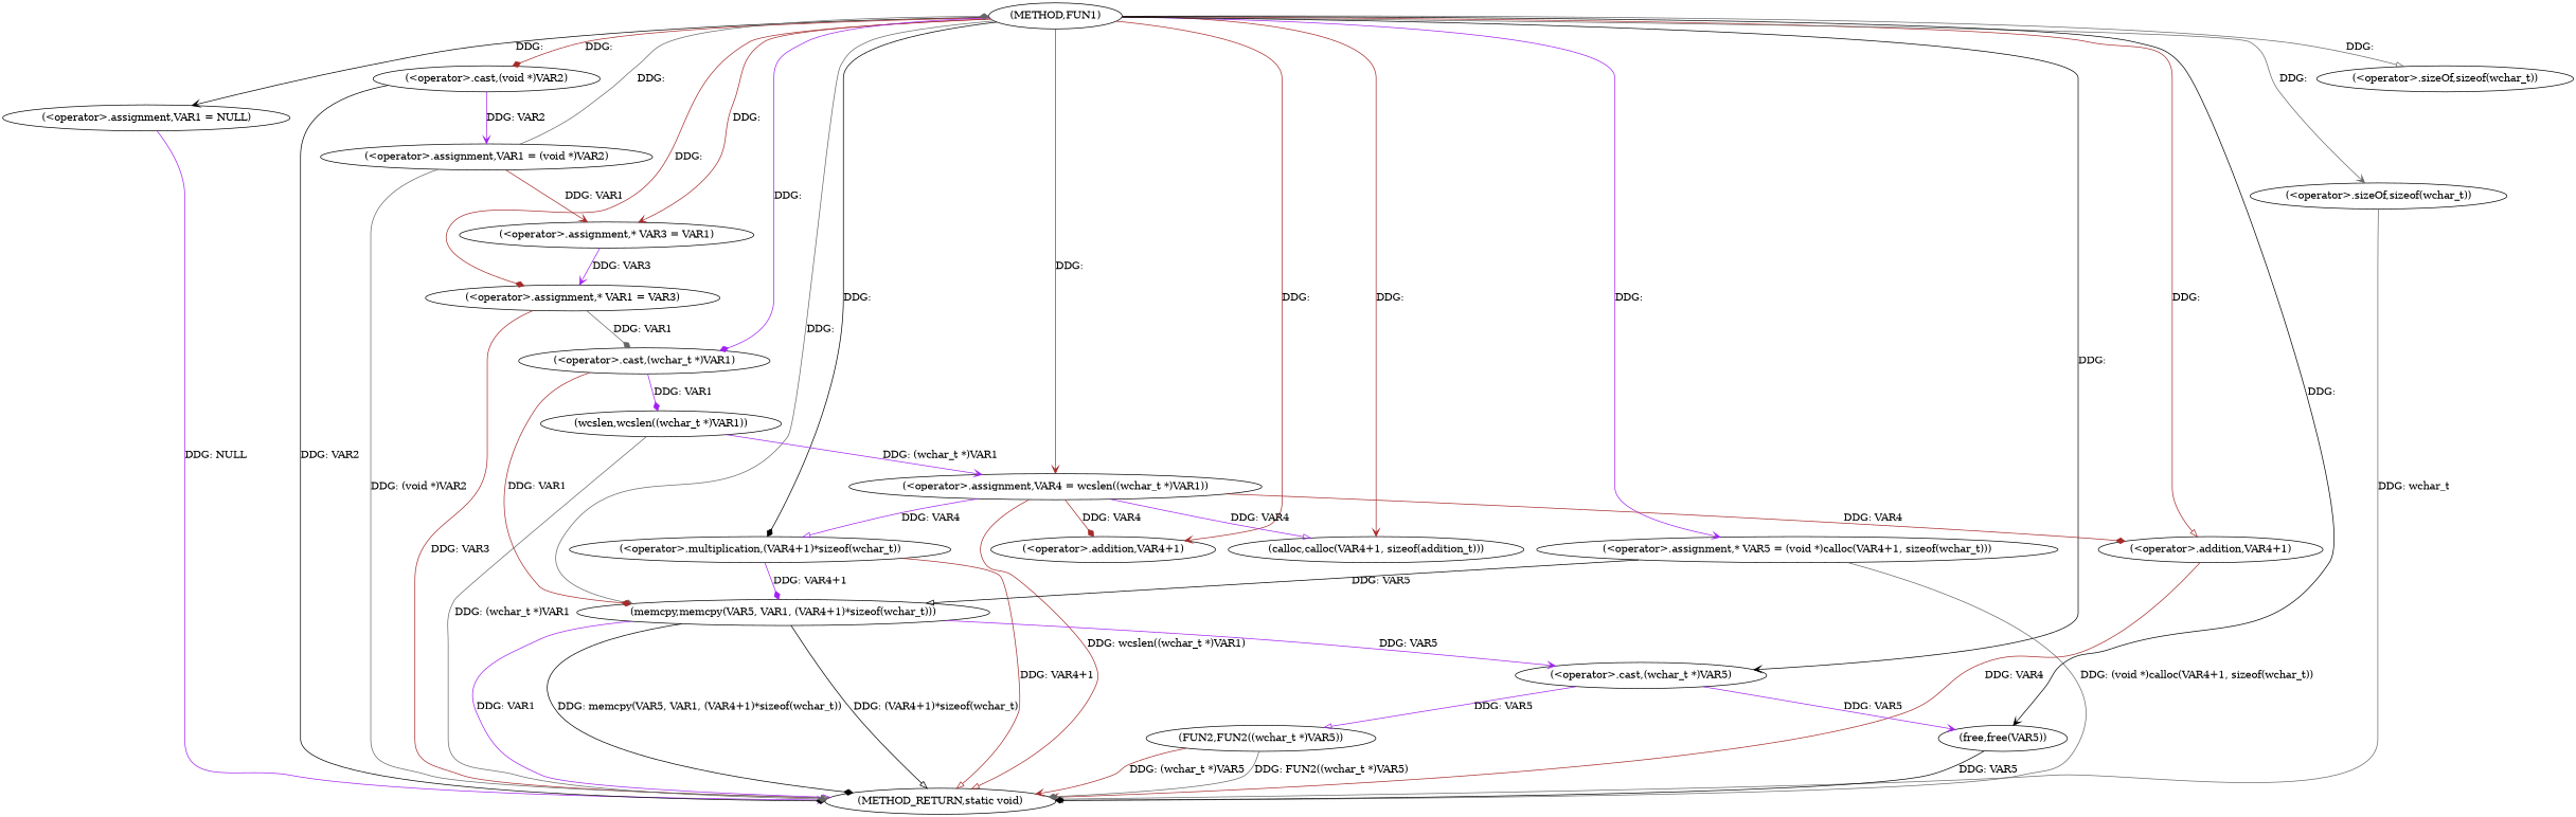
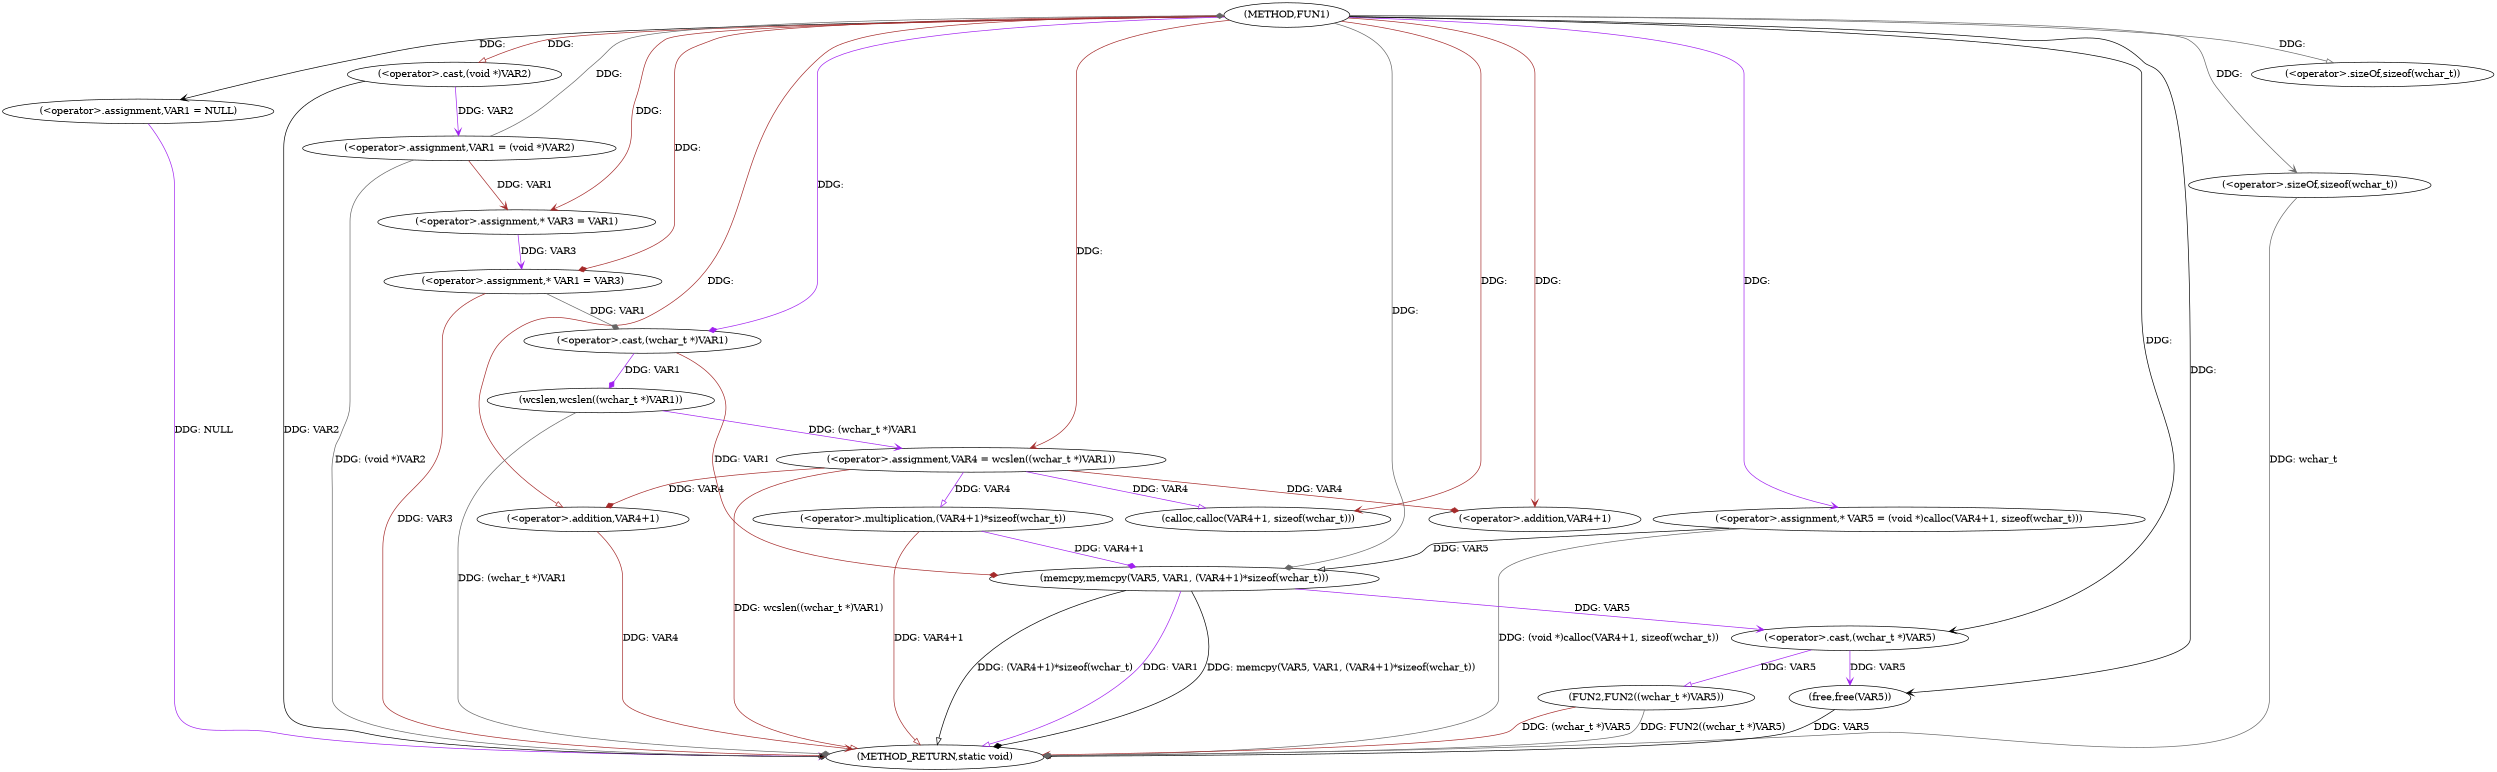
  digraph {
    edge [arrowhead=vee color=brown]
    n1 [label="(METHOD,FUN1)"]
    n2 [label="(<operator>.assignment,VAR1 = NULL)"]
    n3 [label="(<operator>.cast,(void *)VAR2)"]
    n4 [label="(<operator>.assignment,* VAR3 = VAR1)"]
    n5 [label="(<operator>.assignment,* VAR1 = VAR3)"]
    n6 [label="(<operator>.assignment,VAR4 = wcslen((wchar_t *)VAR1))"]
    n7 [label="(<operator>.cast,(wchar_t *)VAR1)"]
    n8 [label="(<operator>.assignment,* VAR5 = (void *)calloc(VAR4+1, sizeof(wchar_t)))"]
-   n9 [label="(calloc,calloc(VAR4+1, sizeof(addition_t)))"]
+   n9 [label="(calloc,calloc(VAR4+1, sizeof(wchar_t)))"]
    n10 [label="(<operator>.addition,VAR4+1)"]
    n11 [label="(<operator>.sizeOf,sizeof(wchar_t))"]
    n12 [label="(memcpy,memcpy(VAR5, VAR1, (VAR4+1)*sizeof(wchar_t)))"]
    n13 [label="(<operator>.multiplication,(VAR4+1)*sizeof(wchar_t))"]
    n14 [label="(<operator>.addition,VAR4+1)"]
    n15 [label="(<operator>.sizeOf,sizeof(wchar_t))"]
    n16 [label="(<operator>.cast,(wchar_t *)VAR5)"]
    n17 [label="(free,free(VAR5))"]
    n18 [label="(METHOD_RETURN,static void)"]
    n19 [label="(<operator>.assignment,VAR1 = (void *)VAR2)"]
    n20 [label="(wcslen,wcslen((wchar_t *)VAR1))"]
    n21 [label="(FUN2,FUN2((wchar_t *)VAR5))"]
    n1 -> n2 [color=black label="DDG: "]
-   n1 -> n3 [arrowhead=diamond label="DDG: "]
+   n1 -> n3 [arrowhead=onormal label="DDG: "]
    n1 -> n4 [label="DDG: "]
    n1 -> n5 [arrowhead=diamond label="DDG: "]
    n1 -> n6 [label="DDG: "]
    n1 -> n7 [arrowhead=diamond color=purple label="DDG: "]
    n1 -> n8 [color=purple label="DDG: "]
    n1 -> n9 [label="DDG: "]
    n1 -> n10 [label="DDG: "]
    n1 -> n11 [arrowhead=onormal color=gray40 label="DDG: "]
    n1 -> n12 [arrowhead=diamond color=gray40 label="DDG: "]
-   n1 -> n13 [arrowhead=diamond color=black label="DDG: "]
    n1 -> n14 [arrowhead=onormal label="DDG: "]
    n1 -> n15 [color=gray40 label="DDG: "]
    n1 -> n16 [color=black label="DDG: "]
    n1 -> n17 [color=black label="DDG: "]
    n2 -> n18 [color=purple label="DDG: NULL"]
    n3 -> n18 [arrowhead=diamond color=black label="DDG: VAR2"]
    n3 -> n19 [color=purple label="DDG: VAR2"]
    n4 -> n5 [color=purple label="DDG: VAR3"]
    n5 -> n7 [arrowhead=diamond color=gray40 label="DDG: VAR1"]
    n5 -> n18 [arrowhead=onormal label="DDG: VAR3"]
    n6 -> n9 [arrowhead=onormal color=purple label="DDG: VAR4"]
    n6 -> n10 [arrowhead=diamond label="DDG: VAR4"]
    n6 -> n13 [arrowhead=onormal color=purple label="DDG: VAR4"]
    n6 -> n14 [arrowhead=diamond label="DDG: VAR4"]
    n6 -> n18 [arrowhead=onormal label="DDG: wcslen((wchar_t *)VAR1)"]
    n7 -> n12 [arrowhead=diamond label="DDG: VAR1"]
    n7 -> n20 [arrowhead=diamond color=purple label="DDG: VAR1"]
    n8 -> n12 [arrowhead=onormal color=black label="DDG: VAR5"]
    n8 -> n18 [arrowhead=onormal color=gray40 label="DDG: (void *)calloc(VAR4+1, sizeof(wchar_t))"]
    n12 -> n16 [color=purple label="DDG: VAR5"]
    n12 -> n18 [arrowhead=onormal color=black label="DDG: (VAR4+1)*sizeof(wchar_t)"]
    n12 -> n18 [arrowhead=onormal color=purple label="DDG: VAR1"]
    n12 -> n18 [arrowhead=diamond color=black label="DDG: memcpy(VAR5, VAR1, (VAR4+1)*sizeof(wchar_t))"]
    n13 -> n12 [arrowhead=diamond color=purple label="DDG: VAR4+1"]
    n13 -> n18 [arrowhead=onormal label="DDG: VAR4+1"]
    n14 -> n18 [label="DDG: VAR4"]
    n15 -> n18 [arrowhead=onormal color=gray40 label="DDG: wchar_t"]
    n16 -> n17 [color=purple label="DDG: VAR5"]
    n16 -> n21 [arrowhead=onormal color=purple label="DDG: VAR5"]
    n17 -> n18 [arrowhead=diamond color=black label="DDG: VAR5"]
    n19 -> n1 [arrowhead=diamond color=gray40 label="DDG: "]
    n19 -> n4 [label="DDG: VAR1"]
    n19 -> n18 [arrowhead=onormal color=gray40 label="DDG: (void *)VAR2"]
    n20 -> n6 [color=purple label="DDG: (wchar_t *)VAR1"]
    n20 -> n18 [arrowhead=diamond color=gray40 label="DDG: (wchar_t *)VAR1"]
    n21 -> n18 [label="DDG: (wchar_t *)VAR5"]
    n21 -> n18 [arrowhead=diamond color=gray40 label="DDG: FUN2((wchar_t *)VAR5)"]
  }
